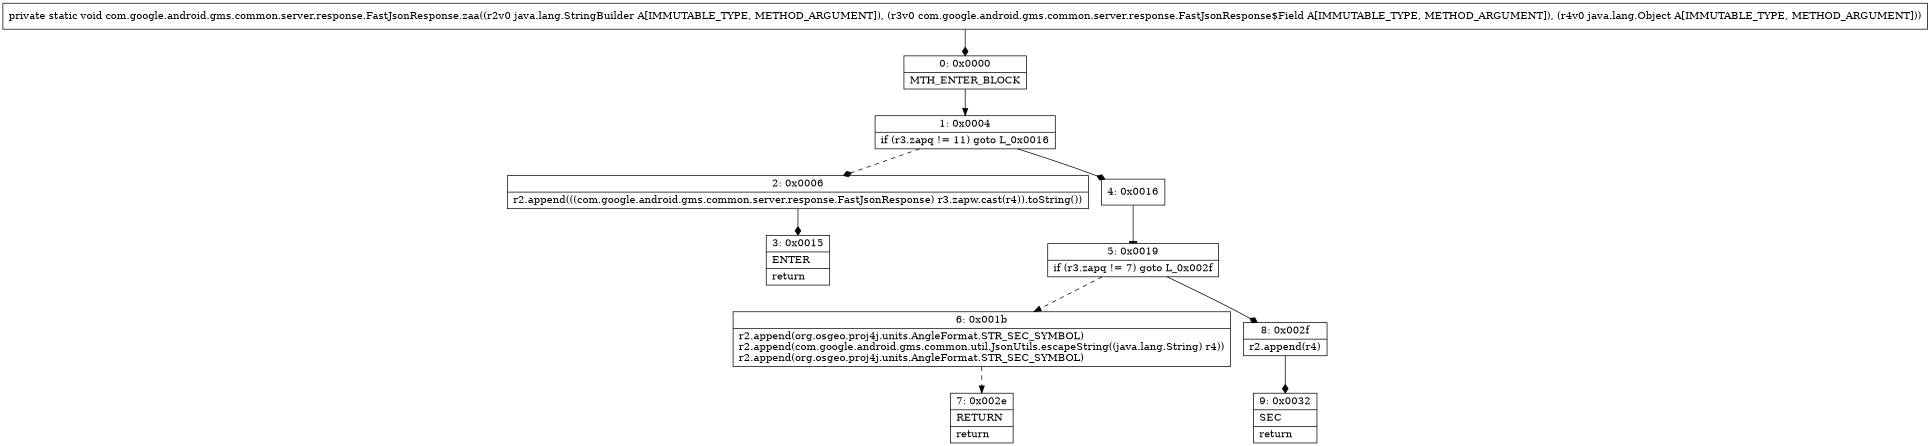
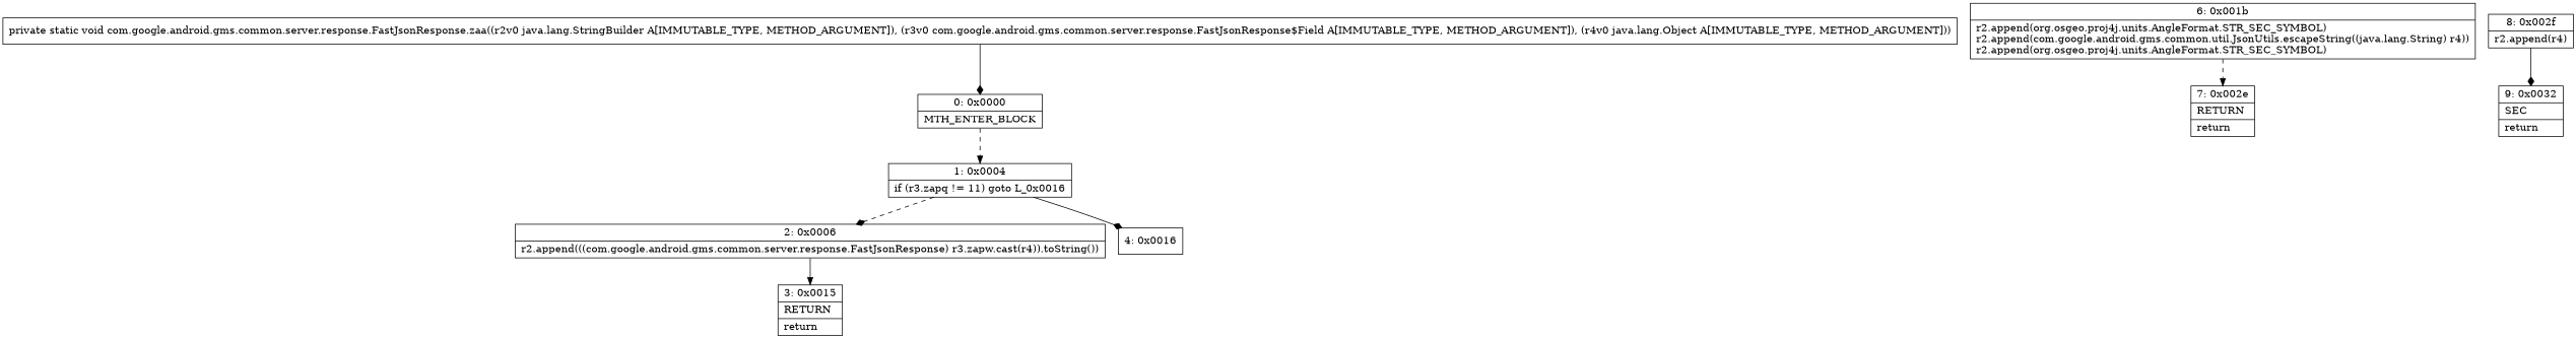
  digraph {
    node [shape=record]
    edge [arrowhead=diamond]
    n1 [label="{0\:\ 0x0000|MTH_ENTER_BLOCK\l}"]
    n2 [label="{1\:\ 0x0004|if (r3.zapq != 11) goto L_0x0016\l}"]
    n3 [label="{2\:\ 0x0006|r2.append(((com.google.android.gms.common.server.response.FastJsonResponse) r3.zapw.cast(r4)).toString())\l}"]
    n4 [label="{4\:\ 0x0016}"]
-   n5 [label="{3\:\ 0x0015|ENTER\l|return\l}"]
-   n6 [label="{5\:\ 0x0019|if (r3.zapq != 7) goto L_0x002f\l}"]
+   n5 [label="{3\:\ 0x0015|RETURN\l|return\l}"]
    n7 [label="{6\:\ 0x001b|r2.append(org.osgeo.proj4j.units.AngleFormat.STR_SEC_SYMBOL)\lr2.append(com.google.android.gms.common.util.JsonUtils.escapeString((java.lang.String) r4))\lr2.append(org.osgeo.proj4j.units.AngleFormat.STR_SEC_SYMBOL)\l}"]
    n8 [label="{8\:\ 0x002f|r2.append(r4)\l}"]
    n9 [label="{7\:\ 0x002e|RETURN\l|return\l}"]
    n10 [label="{9\:\ 0x0032|SEC\l|return\l}"]
    n11 [label="{private static void com.google.android.gms.common.server.response.FastJsonResponse.zaa((r2v0 java.lang.StringBuilder A[IMMUTABLE_TYPE, METHOD_ARGUMENT]), (r3v0 com.google.android.gms.common.server.response.FastJsonResponse$Field A[IMMUTABLE_TYPE, METHOD_ARGUMENT]), (r4v0 java.lang.Object A[IMMUTABLE_TYPE, METHOD_ARGUMENT])) }"]
-   n1 -> n2 [arrowhead=normal]
+   n1 -> n2 [arrowhead=normal style=dashed]
    n2 -> n3 [style=dashed]
    n2 -> n4
-   n3 -> n5
-   n4 -> n6 [arrowhead=tee]
-   n6 -> n7 [arrowhead=normal style=dashed]
-   n6 -> n8
+   n3 -> n5 [arrowhead=normal]
    n7 -> n9 [arrowhead=normal style=dashed]
    n8 -> n10
    n11 -> n1
  }
